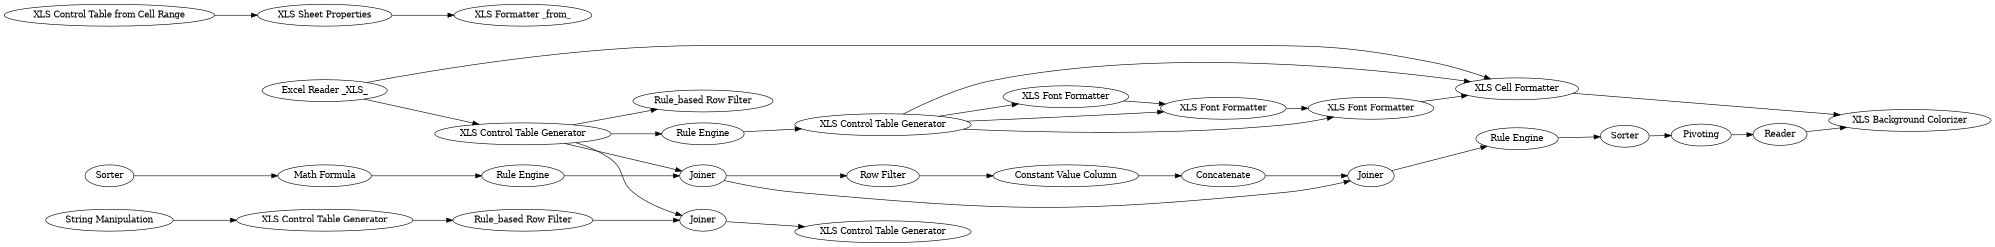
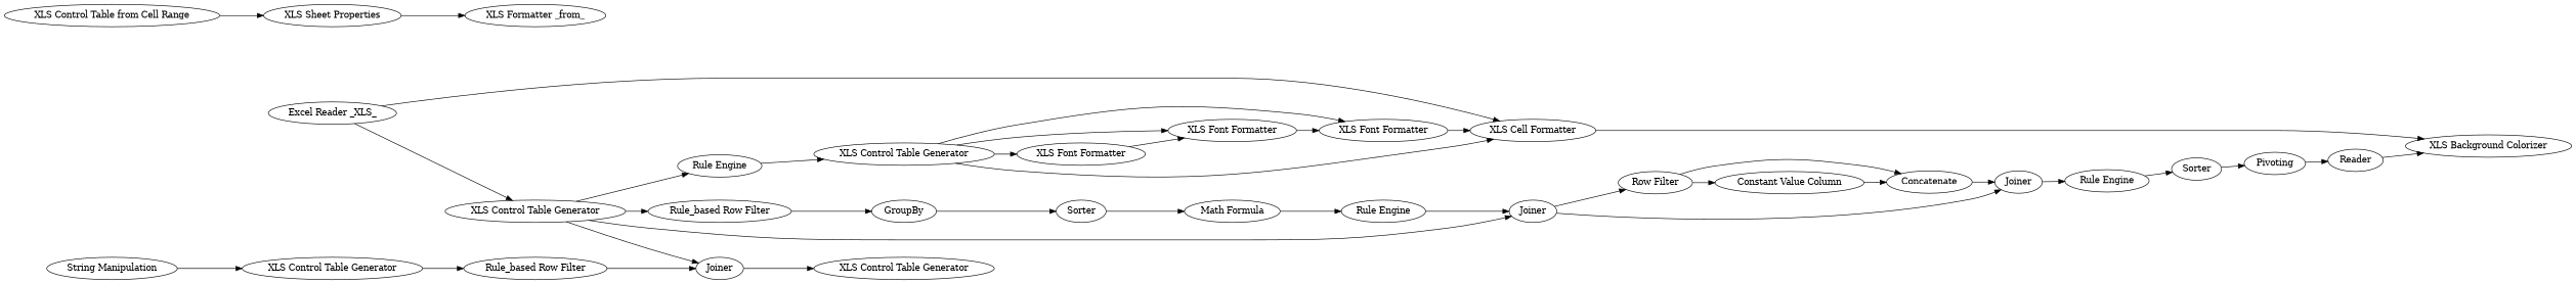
  digraph {
    rankdir=LR
    n1 [label="Excel Reader _XLS_"]
    n2 [label="XLS Control Table Generator"]
    n3 [label="XLS Cell Formatter"]
    n4 [label="Rule Engine"]
    n5 [label="Rule_based Row Filter"]
    n6 [label=Joiner]
    n7 [label=Joiner]
    n8 [label="String Manipulation"]
    n9 [label="XLS Control Table Generator"]
    n10 [label="XLS Control Table Generator"]
+   n11 [label=GroupBy]
    n12 [label="Row Filter"]
    n13 [label=Joiner]
    n14 [label="XLS Control Table Generator"]
    n15 [label="XLS Font Formatter"]
    n16 [label="XLS Font Formatter"]
    n17 [label="XLS Font Formatter"]
    n18 [label="XLS Formatter _from_"]
    n19 [label="XLS Background Colorizer"]
    n20 [label="XLS Control Table from Cell Range"]
    n21 [label="XLS Sheet Properties"]
    n22 [label="Rule Engine"]
    n23 [label=Sorter]
    n24 [label=Pivoting]
    n25 [label=Reader]
    n26 [label=Sorter]
    n27 [label="Math Formula"]
    n28 [label="Rule Engine"]
    n29 [label="Constant Value Column"]
    n30 [label=Concatenate]
    n31 [label="Rule_based Row Filter"]
    n1 -> n2
    n1 -> n3
    n2 -> n4
    n2 -> n5
    n2 -> n6
    n2 -> n7
    n3 -> n19
    n4 -> n10
+   n5 -> n11
    n6 -> n12
    n6 -> n13
    n7 -> n14
    n8 -> n9
    n9 -> n31
    n10 -> n3
    n10 -> n15
    n10 -> n16
    n10 -> n17
+   n11 -> n26
    n12 -> n29
+   n12 -> n30
    n13 -> n22
    n15 -> n16
    n16 -> n17
    n17 -> n3
    n20 -> n21
    n21 -> n18
    n22 -> n23
    n23 -> n24
    n24 -> n25
    n25 -> n19
    n26 -> n27
    n27 -> n28
    n28 -> n6
    n29 -> n30
    n30 -> n13
    n31 -> n7
  }
